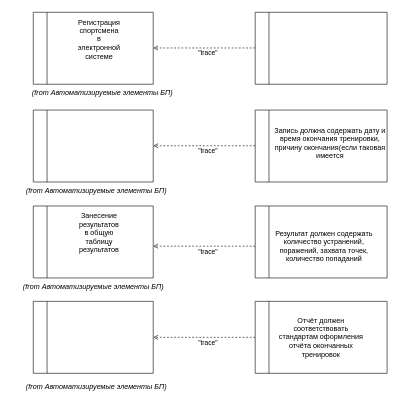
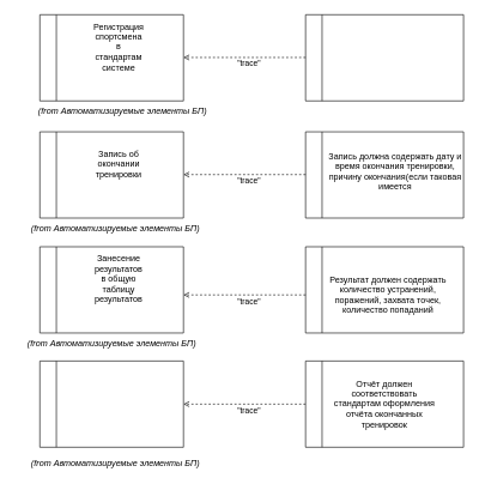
  <mxCell id="0" />
  <mxCell id="1" parent="0" />
  <mxCell id="2" value="" style="swimlane;horizontal=0;whiteSpace=wrap;html=1;" vertex="1" parent="1"><mxGeometry x="55" y="502" width="200" height="120" as="geometry" /></mxCell>
  <mxCell id="3" value="" style="swimlane;horizontal=0;whiteSpace=wrap;html=1;" vertex="1" parent="1"><mxGeometry x="425" y="183" width="220" height="120" as="geometry" /></mxCell>
  <mxCell id="4" value="Запись должна содержать дату и время окончания тренировки, причину окончания(если таковая имеется" style="text;html=1;strokeColor=none;fillColor=none;align=center;verticalAlign=middle;whiteSpace=wrap;rounded=0;" vertex="1" parent="3"><mxGeometry x="30" y="40" width="190" height="30" as="geometry" /></mxCell>
  <mxCell id="5" value="" style="swimlane;horizontal=0;whiteSpace=wrap;html=1;" vertex="1" parent="1"><mxGeometry x="55" y="20" width="200" height="120" as="geometry" /></mxCell>
- <mxCell id="6" value="Регистрация спортсмена в электронной системе" style="text;html=1;strokeColor=none;fillColor=none;align=center;verticalAlign=middle;whiteSpace=wrap;rounded=0;" vertex="1" parent="5"><mxGeometry x="80" y="30" width="60" height="30" as="geometry" /></mxCell>
+ <mxCell id="6" value="Регистрация спортсмена в стандартам системе" style="text;html=1;strokeColor=none;fillColor=none;align=center;verticalAlign=middle;whiteSpace=wrap;rounded=0;" vertex="1" parent="5"><mxGeometry x="80" y="30" width="60" height="30" as="geometry" /></mxCell>
  <mxCell id="7" value="" style="swimlane;horizontal=0;whiteSpace=wrap;html=1;" vertex="1" parent="1"><mxGeometry x="425" y="343" width="220" height="120" as="geometry" /></mxCell>
  <mxCell id="8" value="Результат должен содержать количество устранений, поражений, захвата точек, количество попаданий" style="text;html=1;strokeColor=none;fillColor=none;align=center;verticalAlign=middle;whiteSpace=wrap;rounded=0;" vertex="1" parent="7"><mxGeometry x="20" y="52" width="190" height="30" as="geometry" /></mxCell>
  <mxCell id="9" value="" style="swimlane;horizontal=0;whiteSpace=wrap;html=1;" vertex="1" parent="1"><mxGeometry x="425" y="20" width="220" height="120" as="geometry" /></mxCell>
  <mxCell id="10" value="" style="swimlane;horizontal=0;whiteSpace=wrap;html=1;" vertex="1" parent="1"><mxGeometry x="55" y="183" width="200" height="120" as="geometry" /></mxCell>
+ <mxCell id="11" value="Запись об окончании тренировки" style="text;html=1;strokeColor=none;fillColor=none;align=center;verticalAlign=middle;whiteSpace=wrap;rounded=0;" vertex="1" parent="10"><mxGeometry x="80" y="30" width="60" height="30" as="geometry" /></mxCell>
  <mxCell id="12" value="" style="swimlane;horizontal=0;whiteSpace=wrap;html=1;" vertex="1" parent="1"><mxGeometry x="55" y="343" width="200" height="120" as="geometry" /></mxCell>
  <mxCell id="13" value="Занесение результатов в общую таблицу результатов" style="text;html=1;strokeColor=none;fillColor=none;align=center;verticalAlign=middle;whiteSpace=wrap;rounded=0;" vertex="1" parent="12"><mxGeometry x="80" y="30" width="60" height="30" as="geometry" /></mxCell>
  <mxCell id="14" style="edgeStyle=orthogonalEdgeStyle;rounded=0;orthogonalLoop=1;jettySize=auto;html=1;entryX=1;entryY=0.5;entryDx=0;entryDy=0;endArrow=open;endFill=0;dashed=1;" edge="1" parent="1" source="16" target="2"><mxGeometry relative="1" as="geometry" /></mxCell>
  <mxCell id="15" value="&quot;trace&quot;" style="edgeLabel;html=1;align=center;verticalAlign=middle;resizable=0;points=[];" vertex="1" connectable="0" parent="14"><mxGeometry x="-0.494" y="2" relative="1" as="geometry"><mxPoint x="-37" y="6" as="offset" /></mxGeometry></mxCell>
  <mxCell id="16" value="" style="swimlane;horizontal=0;whiteSpace=wrap;html=1;" vertex="1" parent="1"><mxGeometry x="425" y="502" width="220" height="120" as="geometry" /></mxCell>
  <mxCell id="17" value="Отчёт должен соответствовать стандартам оформления отчёта окончанных тренировок" style="text;html=1;strokeColor=none;fillColor=none;align=center;verticalAlign=middle;whiteSpace=wrap;rounded=0;" vertex="1" parent="16"><mxGeometry x="30" y="42.5" width="160" height="35" as="geometry" /></mxCell>
  <mxCell id="18" value="(from Автоматизируемые элементы БП)" style="text;html=1;align=center;verticalAlign=middle;resizable=0;points=[];autosize=1;strokeColor=none;fillColor=none;fontStyle=2" vertex="1" parent="1"><mxGeometry x="35" y="140" width="270" height="30" as="geometry" /></mxCell>
  <mxCell id="19" value="(from Автоматизируемые элементы БП)" style="text;html=1;align=center;verticalAlign=middle;resizable=0;points=[];autosize=1;strokeColor=none;fillColor=none;fontStyle=2" vertex="1" parent="1"><mxGeometry x="25" y="303" width="270" height="30" as="geometry" /></mxCell>
  <mxCell id="20" value="(from Автоматизируемые элементы БП)" style="text;html=1;align=center;verticalAlign=middle;resizable=0;points=[];autosize=1;strokeColor=none;fillColor=none;fontStyle=2" vertex="1" parent="1"><mxGeometry x="20" y="463" width="270" height="30" as="geometry" /></mxCell>
  <mxCell id="21" value="(from Автоматизируемые элементы БП)" style="text;html=1;align=center;verticalAlign=middle;resizable=0;points=[];autosize=1;strokeColor=none;fillColor=none;fontStyle=2" vertex="1" parent="1"><mxGeometry x="25" y="630" width="270" height="30" as="geometry" /></mxCell>
  <mxCell id="22" style="edgeStyle=orthogonalEdgeStyle;rounded=0;orthogonalLoop=1;jettySize=auto;html=1;entryX=1;entryY=0.5;entryDx=0;entryDy=0;endArrow=open;endFill=0;dashed=1;" edge="1" parent="1"><mxGeometry relative="1" as="geometry"><mxPoint x="425" y="410" as="sourcePoint" /><mxPoint x="255" y="410" as="targetPoint" /></mxGeometry></mxCell>
  <mxCell id="23" value="&quot;trace&quot;" style="edgeLabel;html=1;align=center;verticalAlign=middle;resizable=0;points=[];" vertex="1" connectable="0" parent="22"><mxGeometry x="-0.494" y="2" relative="1" as="geometry"><mxPoint x="-37" y="6" as="offset" /></mxGeometry></mxCell>
  <mxCell id="24" style="edgeStyle=orthogonalEdgeStyle;rounded=0;orthogonalLoop=1;jettySize=auto;html=1;entryX=1;entryY=0.5;entryDx=0;entryDy=0;endArrow=open;endFill=0;dashed=1;" edge="1" parent="1"><mxGeometry relative="1" as="geometry"><mxPoint x="425" y="242.5" as="sourcePoint" /><mxPoint x="255" y="242.5" as="targetPoint" /></mxGeometry></mxCell>
  <mxCell id="25" value="&quot;trace&quot;" style="edgeLabel;html=1;align=center;verticalAlign=middle;resizable=0;points=[];" vertex="1" connectable="0" parent="24"><mxGeometry x="-0.494" y="2" relative="1" as="geometry"><mxPoint x="-37" y="6" as="offset" /></mxGeometry></mxCell>
  <mxCell id="26" style="edgeStyle=orthogonalEdgeStyle;rounded=0;orthogonalLoop=1;jettySize=auto;html=1;entryX=1;entryY=0.5;entryDx=0;entryDy=0;endArrow=open;endFill=0;dashed=1;" edge="1" parent="1"><mxGeometry relative="1" as="geometry"><mxPoint x="425" y="79.5" as="sourcePoint" /><mxPoint x="255" y="79.5" as="targetPoint" /></mxGeometry></mxCell>
  <mxCell id="27" value="&quot;trace&quot;" style="edgeLabel;html=1;align=center;verticalAlign=middle;resizable=0;points=[];" vertex="1" connectable="0" parent="26"><mxGeometry x="-0.494" y="2" relative="1" as="geometry"><mxPoint x="-37" y="6" as="offset" /></mxGeometry></mxCell>
